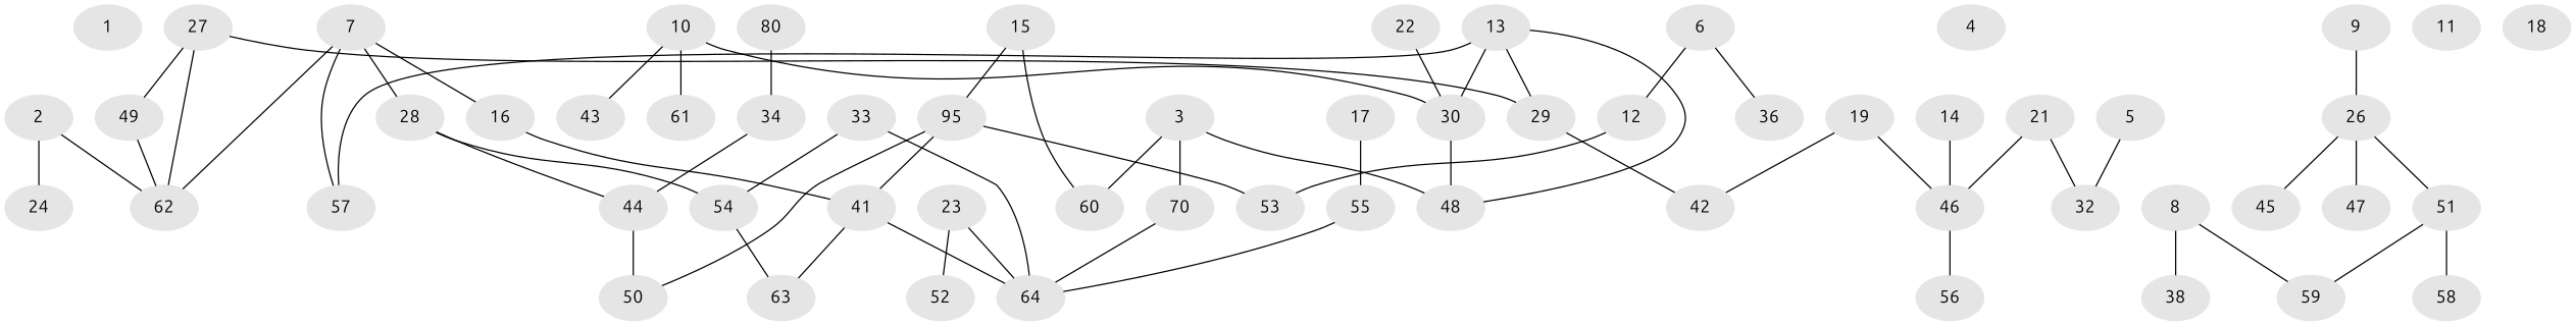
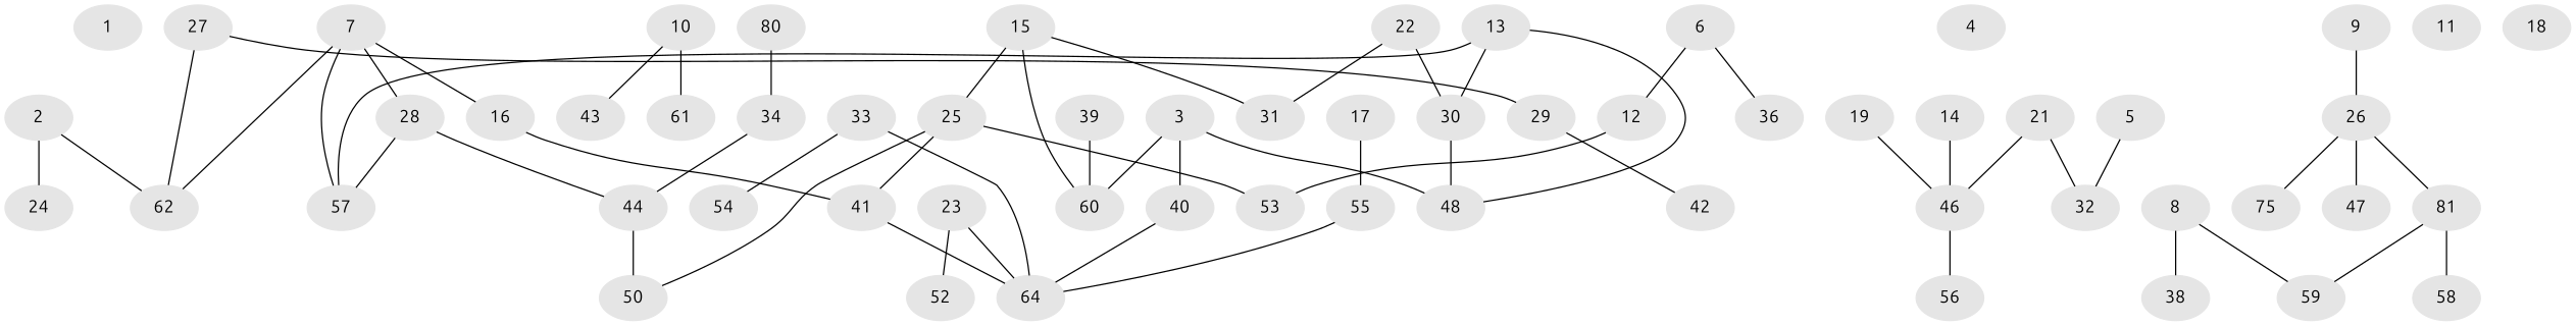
  graph {
    fontname=Ubuntu
    node [color=gray90 fontname=Ubuntu style=filled]
    edge [fontname=Ubuntu]
    1
    2
    24
    62
    3
-   40 [label=70]
+   40
    48
    60
    64
    4
    5
    32
    6
    12
    36
    53
    7
    16
    28
    57
    41
    44
    8
    38
    59
    9
    26
-   45
+   45 [label=75]
    47
-   51
+   51 [label=81]
    10
    30
    43
    61
    11
    13
    29
    42
    14
    46
    56
    15
-   25 [label=95]
+   25
+   31
    50
-   63
    17
    55
    18
    19
    n51 [label=80]
    34
    21
    22
    23
    52
    58
    27
-   49
    33
    54
+   39
    2 -- 24
    2 -- 62
    3 -- 40
    3 -- 48
    3 -- 60
    40 -- 64
    5 -- 32
    6 -- 12
    6 -- 36
    12 -- 53
    7 -- 62
    7 -- 16
    7 -- 28
    7 -- 57
    16 -- 41
-   28 -- 54
+   28 -- 57
    28 -- 44
    41 -- 64
-   41 -- 63
    44 -- 50
    8 -- 38
    8 -- 59
    9 -- 26
    26 -- 45
    26 -- 47
    26 -- 51
    51 -- 59
    51 -- 58
-   10 -- 30
    10 -- 43
    10 -- 61
    30 -- 48
    13 -- 48
    13 -- 57
    13 -- 30
-   13 -- 29
    29 -- 42
    14 -- 46
    46 -- 56
    15 -- 60
    15 -- 25
+   15 -- 31
    25 -- 53
    25 -- 41
    25 -- 50
    17 -- 55
    55 -- 64
-   19 -- 42
    19 -- 46
    n51 -- 34
    34 -- 44
    21 -- 32
    21 -- 46
    22 -- 30
+   22 -- 31
    23 -- 64
    23 -- 52
    27 -- 62
    27 -- 29
-   27 -- 49
-   49 -- 62
    33 -- 64
    33 -- 54
-   54 -- 63
+   39 -- 60
  }
